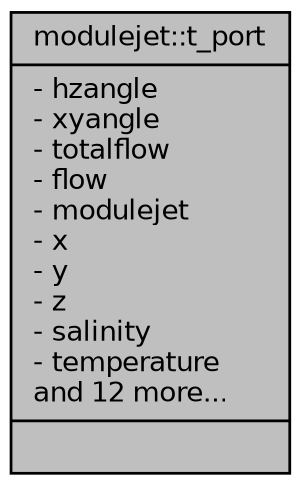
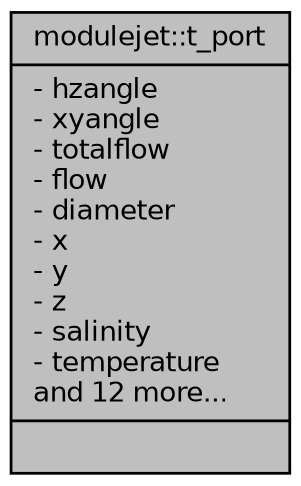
  digraph {
-   n1 [color=black fillcolor=grey75 fontcolor=black fontname=Helvetica fontsize=10 height=0.2 label="{modulejet::t_port\n|- hzangle\l- xyangle\l- totalflow\l- flow\l- modulejet\l- x\l- y\l- z\l- salinity\l- temperature\land 12 more...\l|}" shape=record style=filled width=0.4]
+   n1 [color=black fillcolor=grey75 fontcolor=black fontname=Helvetica fontsize=10 height=0.2 label="{modulejet::t_port\n|- hzangle\l- xyangle\l- totalflow\l- flow\l- diameter\l- x\l- y\l- z\l- salinity\l- temperature\land 12 more...\l|}" shape=record style=filled width=0.4]
  }
